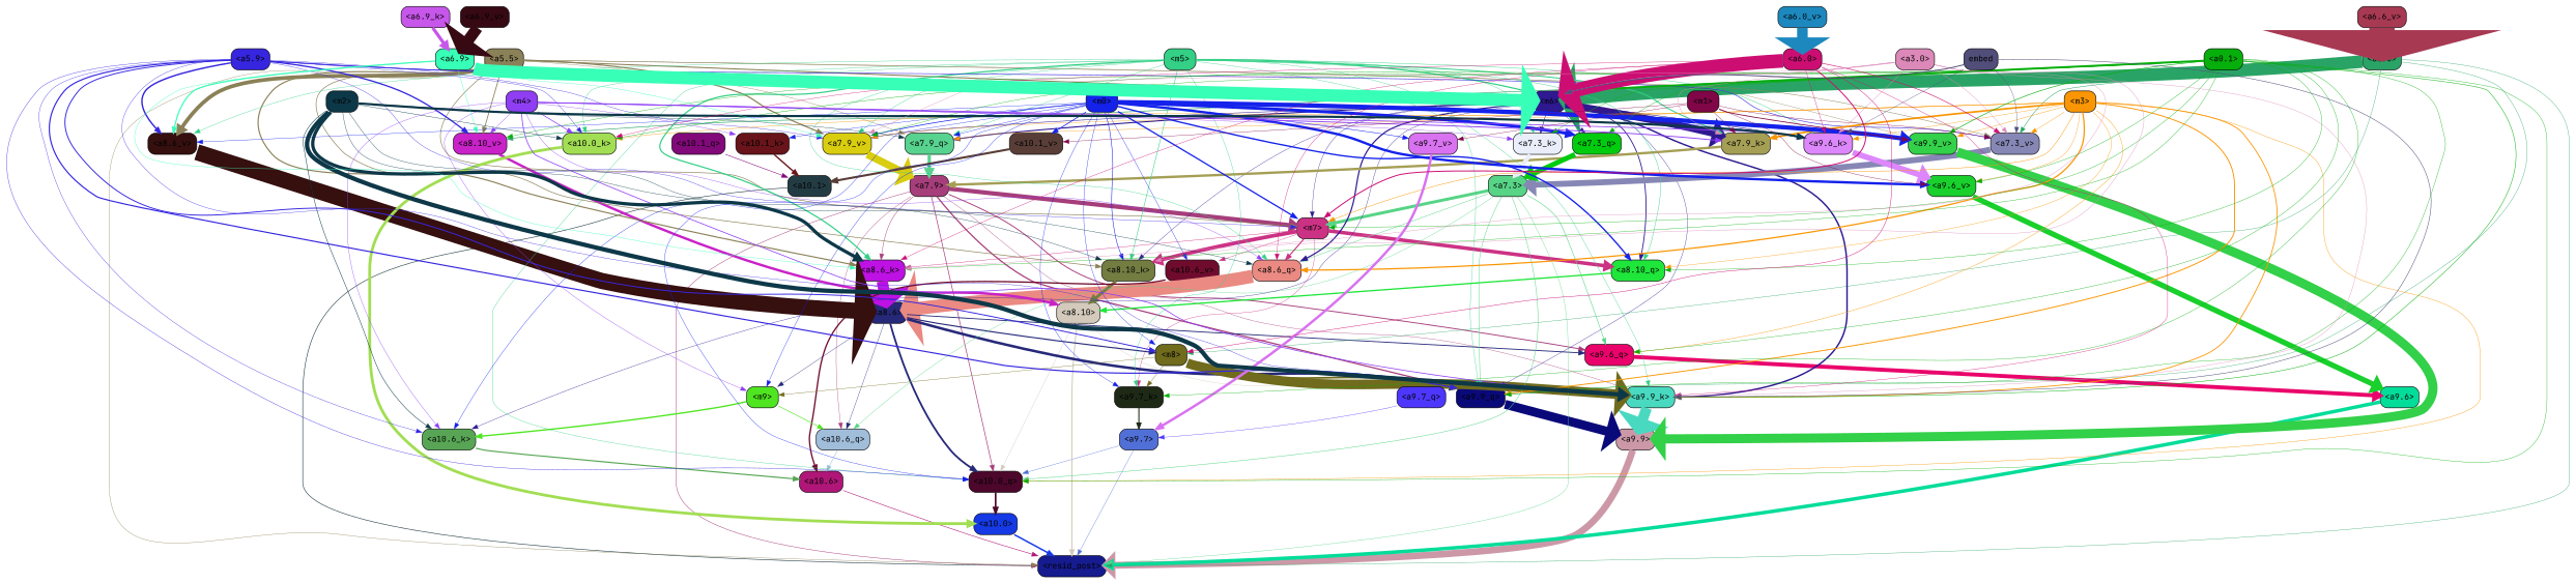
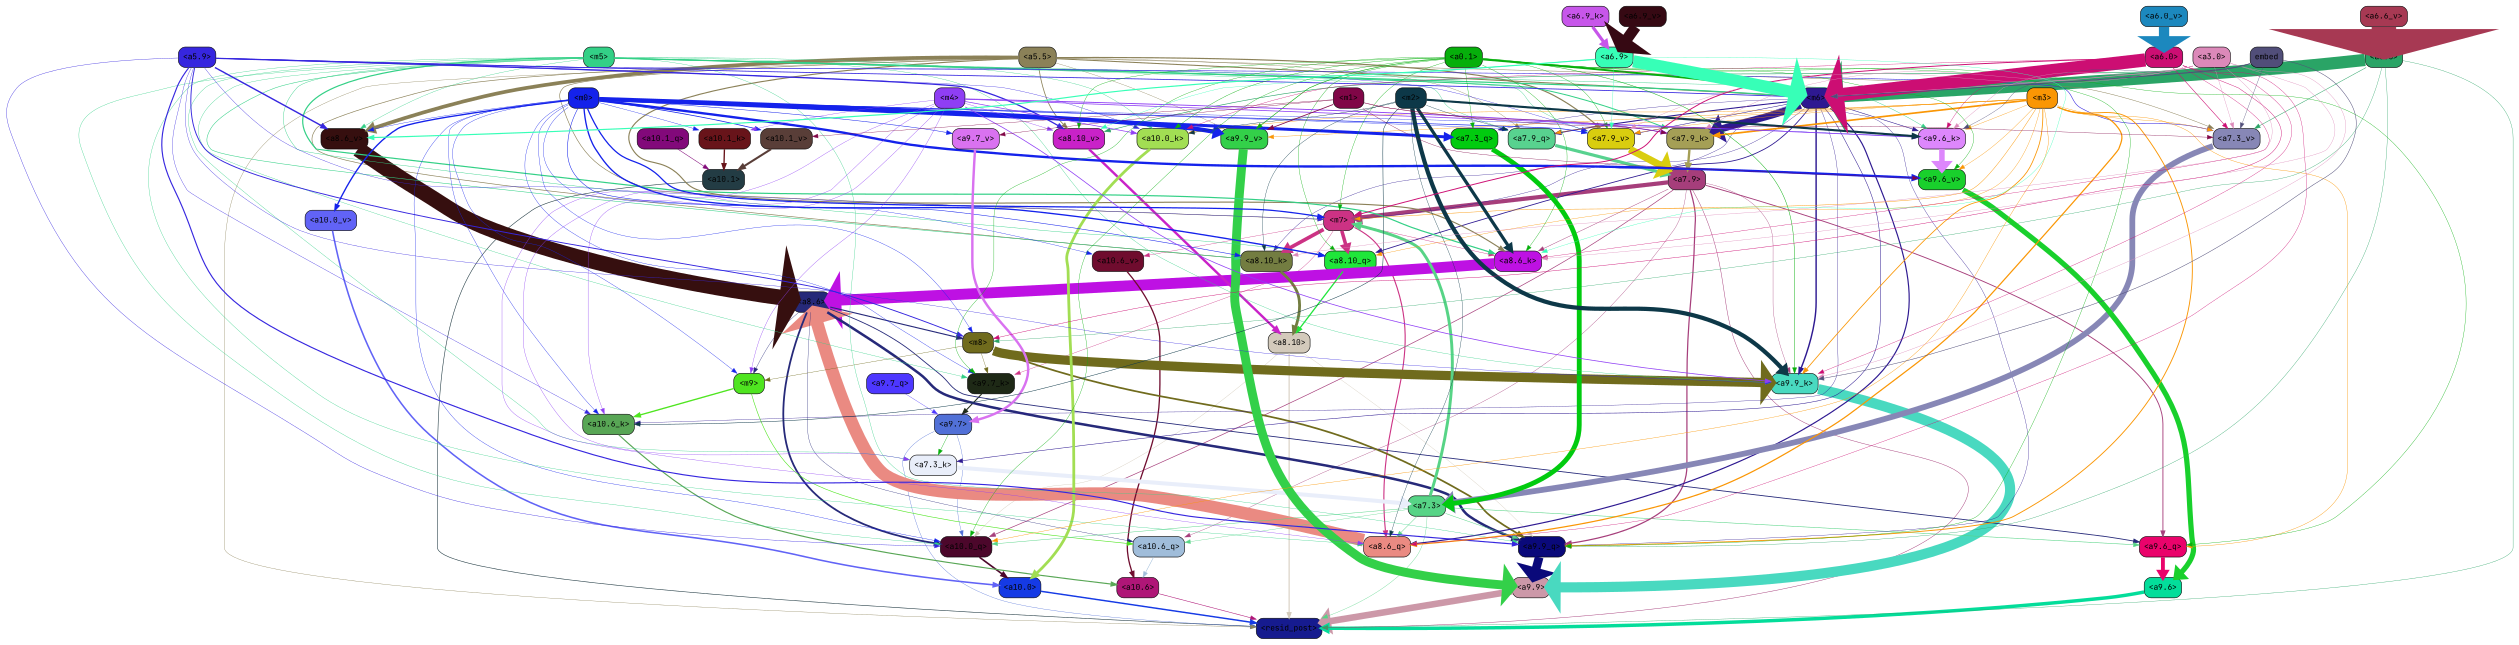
  strict digraph {
    fontname="JetBrains Mono"
    splines=true
    node [color=black fontname="JetBrains Mono" shape=box style="filled, rounded"]
    edge [color="#1422eb" fontname="JetBrains Mono" penwidth=0.6]
    "<a10.6>" [fillcolor="#af1677"]
    "<resid_post>" [fillcolor="#161b8f"]
    "<a10.1>" [fillcolor="#233c44"]
    "<a10.0>" [fillcolor="#153ae5"]
    "<a9.9>" [fillcolor="#cc98a8"]
    "<a9.7>" [fillcolor="#5170d7"]
    "<a10.0_q>" [fillcolor="#4c072b"]
    "<a9.6>" [fillcolor="#03dd9a"]
    "<a8.10>" [fillcolor="#d3cabb"]
    "<a9.9_q>" [fillcolor="#0a097a"]
    "<a7.9>" [fillcolor="#a63e7b"]
    "<a10.6_q>" [fillcolor="#a0bdda"]
    "<m7>" [fillcolor="#cc3284"]
    "<a9.6_q>" [fillcolor="#ea036b"]
    "<a9.9_k>" [fillcolor="#49d9c0"]
    "<a8.6_k>" [fillcolor="#be11e3"]
    "<a8.6_q>" [fillcolor="#ea8a82"]
    "<a8.10_k>" [fillcolor="#737d41"]
    "<a10.6_v>" [fillcolor="#6f0c2e"]
    "<a9.7_k>" [fillcolor="#1e2916"]
    "<a8.10_q>" [fillcolor="#1fe63a"]
    "<a8.6>" [fillcolor="#262979"]
    "<m8>" [fillcolor="#706b1d"]
    "<m9>" [fillcolor="#4fe520"]
    "<a7.3>" [fillcolor="#57d486"]
    "<a6.6>" [fillcolor="#2aa466"]
    "<m6>" [fillcolor="#2e1991"]
    "<a8.10_v>" [fillcolor="#c922c8"]
    "<a7.3_v>" [fillcolor="#8787b6"]
    "<a7.9_q>" [fillcolor="#58d28f"]
    "<a7.9_v>" [fillcolor="#d9cd0f"]
    "<a10.6_k>" [fillcolor="#58a655"]
    "<a9.6_k>" [fillcolor="#dd87fc"]
    "<a7.9_k>" [fillcolor="#a59f56"]
    "<a7.3_k>" [fillcolor="#e9eefa"]
    "<a7.3_q>" [fillcolor="#01cb0f"]
    "<a9.6_v>" [fillcolor="#19d02c"]
    "<a5.5>" [fillcolor="#8b8158"]
    "<a9.9_v>" [fillcolor="#33d049"]
    "<a8.6_v>" [fillcolor="#360f0f"]
    "<a10.1_q>" [fillcolor="#82097a"]
    "<a10.1_k>" [fillcolor="#68141a"]
    "<a10.0_k>" [fillcolor="#a2de53"]
    "<a10.1_v>" [fillcolor="#593e38"]
+   "<a10.0_v>" [fillcolor="#6163f6"]
    "<m5>" [fillcolor="#33d086"]
    "<a5.9>" [fillcolor="#3626df"]
    "<m3>" [fillcolor="#fa9604"]
    "<m0>" [fillcolor="#1422eb"]
    "<a9.7_v>" [fillcolor="#d972f0"]
    "<a0.1>" [fillcolor="#06af0b"]
    "<m4>" [fillcolor="#8f3ef4"]
    "<m2>" [fillcolor="#0d3848"]
    "<a6.0>" [fillcolor="#cc0e73"]
    "<m1>" [fillcolor="#800647"]
    "<a9.7_q>" [fillcolor="#4d37ff"]
    "<a3.0>" [fillcolor="#dc89b9"]
    embed [fillcolor="#514e79"]
    "<a6.9>" [fillcolor="#37ffb7"]
    "<a6.9_k>" [fillcolor="#c756ea"]
    "<a6.9_v>" [fillcolor="#360913"]
    "<a6.6_v>" [fillcolor="#a73953"]
    "<a6.0_v>" [fillcolor="#1c88be"]
    "<a10.6>" -> "<resid_post>" [color="#af1677" penwidth=0.9498605728149414]
    "<a10.1>" -> "<resid_post>" [color="#233c44" penwidth=1.0084514617919922]
    "<a10.0>" -> "<resid_post>" [color="#153ae5" penwidth=2.5814952850341797]
    "<a9.9>" -> "<resid_post>" [color="#cc98a8" penwidth=11.610888481140137]
    "<a9.7>" -> "<resid_post>" [color="#5170d7"]
    "<a9.7>" -> "<a10.0_q>" [color="#5170d7"]
    "<a10.0_q>" -> "<a10.0>" [color="#4c072b" penwidth=2.905670166015625]
    "<a9.6>" -> "<resid_post>" [color="#03dd9a" penwidth=6.121421813964844]
    "<a8.10>" -> "<resid_post>" [color="#d3cabb" penwidth=1.7841739654541016]
    "<a8.10>" -> "<a10.0_q>" [color="#d3cabb" penwidth=0.6612663269042969]
    "<a8.10>" -> "<a9.9_q>" [color="#d3cabb"]
    "<a9.9_q>" -> "<a9.9>" [color="#0a097a" penwidth=15.310546875]
    "<a7.9>" -> "<resid_post>" [color="#a63e7b" penwidth=0.8109169006347656]
    "<a7.9>" -> "<a10.0_q>" [color="#a63e7b" penwidth=1.19378662109375]
    "<a7.9>" -> "<a9.9_q>" [color="#a63e7b" penwidth=2.1764984130859375]
    "<a7.9>" -> "<a10.6_q>" [color="#a63e7b"]
    "<a7.9>" -> "<m7>" [color="#a63e7b" penwidth=7.3899383544921875]
    "<a7.9>" -> "<a9.6_q>" [color="#a63e7b" penwidth=1.6184196472167969]
    "<a7.9>" -> "<a9.9_k>" [color="#a63e7b"]
    "<a7.9>" -> "<a8.6_k>" [color="#a63e7b" penwidth=0.7570610046386719]
    "<a10.6_q>" -> "<a10.6>" [color="#a0bdda" penwidth=0.9244728088378906]
    "<m7>" -> "<a8.6_k>" [color="#cc3284" penwidth=0.6821136474609375]
    "<m7>" -> "<a8.6_q>" [color="#cc3284" penwidth=1.9677276611328125]
    "<m7>" -> "<a8.10_k>" [color="#cc3284" penwidth=6.505390167236328]
    "<m7>" -> "<a10.6_v>" [color="#cc3284"]
    "<m7>" -> "<a9.7_k>" [color="#cc3284"]
    "<m7>" -> "<a8.10_q>" [color="#cc3284" penwidth=6.2237091064453125]
    "<a9.6_q>" -> "<a9.6>" [color="#ea036b" penwidth=6.823722839355469]
    "<a9.9_k>" -> "<a9.9>" [color="#49d9c0" penwidth=17.953022003173828]
    "<a8.6_k>" -> "<a8.6>" [color="#be11e3" penwidth=19.114789962768555]
    "<a8.6_q>" -> "<a8.6>" [color="#ea8a82" penwidth=22.21251106262207]
    "<a8.10_k>" -> "<a8.10>" [color="#737d41" penwidth=5.009056091308594]
    "<a10.6_v>" -> "<a10.6>" [color="#6f0c2e" penwidth=2.290935516357422]
    "<a9.7_k>" -> "<a9.7>" [color="#1e2916" penwidth=1.85101318359375]
    "<a8.10_q>" -> "<a8.10>" [color="#1fe63a" penwidth=2.2933731079101562]
    "<a8.6>" -> "<a10.0_q>" [color="#262979" penwidth=3.1841888427734375]
    "<a8.6>" -> "<a9.9_q>" [color="#262979" penwidth=4.482503890991211]
    "<a8.6>" -> "<a10.6_q>" [color="#262979"]
    "<a8.6>" -> "<a9.6_q>" [color="#262979" penwidth=1.515838623046875]
    "<a8.6>" -> "<m8>" [color="#262979" penwidth=1.972564697265625]
    "<a8.6>" -> "<m9>" [color="#262979"]
    "<m8>" -> "<a9.9_q>" [color="#706b1d" penwidth=3.073810577392578]
    "<m8>" -> "<a9.9_k>" [color="#706b1d" penwidth=16.255420684814453]
    "<m8>" -> "<a9.7_k>" [color="#706b1d"]
    "<m8>" -> "<m9>" [color="#706b1d"]
    "<m9>" -> "<a10.6_q>" [color="#4fe520" penwidth=1.0384025573730469]
    "<m9>" -> "<a10.6_k>" [color="#4fe520" penwidth=2.371124267578125]
    "<a7.3>" -> "<resid_post>" [color="#57d486"]
    "<a7.3>" -> "<a10.0_q>" [color="#57d486" penwidth=0.8208656311035156]
    "<a7.3>" -> "<a9.9_q>" [color="#57d486" penwidth=0.8119163513183594]
    "<a7.3>" -> "<a10.6_q>" [color="#57d486"]
    "<a7.3>" -> "<m7>" [color="#57d486" penwidth=5.189311981201172]
    "<a7.3>" -> "<a9.6_q>" [color="#57d486" penwidth=0.9649925231933594]
    "<a7.3>" -> "<a8.6_q>" [color="#57d486" penwidth=0.7801322937011719]
    "<a6.6>" -> "<resid_post>" [color="#2aa466"]
    "<a6.6>" -> "<a9.9_q>" [color="#2aa466"]
    "<a6.6>" -> "<m8>" [color="#2aa466"]
    "<a6.6>" -> "<m6>" [color="#2aa466" penwidth=21.6163272857666]
    "<a6.6>" -> "<a8.10_v>" [color="#2aa466" penwidth=1.0661506652832031]
    "<a6.6>" -> "<a7.3_v>" [color="#2aa466" penwidth=0.8506813049316406]
    "<m6>" -> "<a9.9_q>" [color="#2e1991"]
    "<m6>" -> "<m7>" [color="#2e1991"]
    "<m6>" -> "<a9.9_k>" [color="#2e1991" penwidth=2.533975601196289]
    "<m6>" -> "<a8.6_q>" [color="#2e1991" penwidth=2.0796165466308594]
    "<m6>" -> "<a8.10_k>" [color="#2e1991"]
    "<m6>" -> "<a8.10_q>" [color="#2e1991" penwidth=1.4854621887207031]
    "<m6>" -> "<a7.9_q>" [color="#2e1991" penwidth=1.9016571044921875]
    "<m6>" -> "<a7.9_v>" [color="#2e1991" penwidth=0.8897933959960938]
    "<m6>" -> "<a10.6_k>" [color="#2e1991"]
    "<m6>" -> "<a9.6_k>" [color="#2e1991" penwidth=0.9471282958984375]
    "<m6>" -> "<a7.9_k>" [color="#2e1991" penwidth=12.277053833007812]
    "<m6>" -> "<a7.3_k>" [color="#2e1991" penwidth=0.8951148986816406]
    "<m6>" -> "<a7.3_q>" [color="#2e1991"]
    "<a8.10_v>" -> "<a8.10>" [color="#c922c8" penwidth=4.248416900634766]
    "<a7.3_v>" -> "<a7.3>" [color="#8787b6" penwidth=10.205863952636719]
    "<a7.9_q>" -> "<a7.9>" [color="#58d28f" penwidth=5.6087493896484375]
    "<a7.9_v>" -> "<a7.9>" [color="#d9cd0f" penwidth=12.677261352539062]
    "<a10.6_k>" -> "<a10.6>" [color="#58a655" penwidth=2.0319366455078125]
    "<a9.6_k>" -> "<a9.6_v>" [color="#dd87fc" penwidth=9.787818908691406]
    "<a7.9_k>" -> "<a7.9>" [color="#a59f56" penwidth=4.179893493652344]
    "<a7.3_k>" -> "<a7.3>" [color="#e9eefa" penwidth=7.138481140136719]
    "<a7.3_q>" -> "<a7.3>" [color="#01cb0f" penwidth=8.568470001220703]
    "<a9.6_v>" -> "<a9.6>" [color="#19d02c" penwidth=9.212547302246094]
    "<a5.5>" -> "<resid_post>" [color="#8b8158"]
    "<a5.5>" -> "<m7>" [color="#8b8158" penwidth=1.0865592956542969]
    "<a5.5>" -> "<a8.6_k>" [color="#8b8158" penwidth=2.00030517578125]
    "<a5.5>" -> "<a8.10_k>" [color="#8b8158" penwidth=1.1390800476074219]
    "<a5.5>" -> "<m6>" [color="#8b8158" penwidth=1.8430671691894531]
    "<a5.5>" -> "<a8.10_v>" [color="#8b8158" penwidth=1.4206085205078125]
    "<a5.5>" -> "<a7.3_v>" [color="#8b8158" penwidth=0.8107681274414062]
    "<a5.5>" -> "<a7.9_q>" [color="#8b8158"]
    "<a5.5>" -> "<a7.9_v>" [color="#8b8158" penwidth=2.0819549560546875]
    "<a5.5>" -> "<a9.9_v>" [color="#8b8158"]
    "<a5.5>" -> "<a8.6_v>" [color="#8b8158" penwidth=6.534294128417969]
    "<a9.9_v>" -> "<a9.9>" [color="#33d049" penwidth=15.728643417358398]
    "<a8.6_v>" -> "<a8.6>" [color="#360f0f" penwidth=27.461654663085938]
    "<a10.1_q>" -> "<a10.1>" [color="#82097a" penwidth=0.9268798828125]
    "<a10.1_k>" -> "<a10.1>" [color="#68141a" penwidth=2.4037628173828125]
    "<a10.0_k>" -> "<a10.0>" [color="#a2de53" penwidth=4.9319305419921875]
    "<a10.1_v>" -> "<a10.1>" [color="#593e38" penwidth=3.6398468017578125]
+   "<a10.0_v>" -> "<a10.0>" [color="#6163f6" penwidth=2.7666168212890625]
    "<m5>" -> "<a10.0_q>" [color="#33d086"]
    "<m5>" -> "<a9.9_q>" [color="#33d086"]
    "<m5>" -> "<a9.9_k>" [color="#33d086"]
    "<m5>" -> "<a8.6_k>" [color="#33d086" penwidth=2.1219520568847656]
    "<m5>" -> "<a8.6_q>" [color="#33d086"]
    "<m5>" -> "<a8.10_k>" [color="#33d086" penwidth=0.9238471984863281]
    "<m5>" -> "<a9.7_k>" [color="#33d086"]
    "<m5>" -> "<a8.10_q>" [color="#33d086" penwidth=0.7198371887207031]
    "<m5>" -> "<m6>" [color="#33d086" penwidth=2.143606185913086]
    "<m5>" -> "<a7.9_q>" [color="#33d086"]
    "<m5>" -> "<a7.9_v>" [color="#33d086"]
    "<m5>" -> "<a9.6_k>" [color="#33d086" penwidth=0.7197036743164062]
    "<m5>" -> "<a7.9_k>" [color="#33d086" penwidth=1.7779998779296875]
    "<m5>" -> "<a7.3_k>" [color="#33d086"]
    "<m5>" -> "<a8.6_v>" [color="#33d086"]
    "<m5>" -> "<a10.0_k>" [color="#33d086"]
    "<a5.9>" -> "<a10.0_q>" [color="#3626df" penwidth=0.6463394165039062]
    "<a5.9>" -> "<a9.9_q>" [color="#3626df" penwidth=2.019031524658203]
    "<a5.9>" -> "<m7>" [color="#3626df"]
    "<a5.9>" -> "<a9.9_k>" [color="#3626df"]
    "<a5.9>" -> "<m8>" [color="#3626df" penwidth=1.6550712585449219]
    "<a5.9>" -> "<m6>" [color="#3626df" penwidth=1.4513568878173828]
    "<a5.9>" -> "<a8.10_v>" [color="#3626df" penwidth=2.2765426635742188]
    "<a5.9>" -> "<a7.3_v>" [color="#3626df" penwidth=0.9861984252929688]
    "<a5.9>" -> "<a7.9_v>" [color="#3626df"]
    "<a5.9>" -> "<a10.6_k>" [color="#3626df"]
    "<a5.9>" -> "<a8.6_v>" [color="#3626df" penwidth=2.4934005737304688]
    "<a5.9>" -> "<a10.0_k>" [color="#3626df"]
    "<m3>" -> "<a10.0_q>" [color="#fa9604" penwidth=0.6597442626953125]
    "<m3>" -> "<a9.9_q>" [color="#fa9604" penwidth=1.6276321411132812]
    "<m3>" -> "<m7>" [color="#fa9604" penwidth=0.7659339904785156]
    "<m3>" -> "<a9.6_q>" [color="#fa9604" penwidth=0.6724472045898438]
    "<m3>" -> "<a9.9_k>" [color="#fa9604" penwidth=1.4574642181396484]
    "<m3>" -> "<a8.6_q>" [color="#fa9604" penwidth=2.1676406860351562]
    "<m3>" -> "<a8.10_q>" [color="#fa9604"]
    "<m3>" -> "<a7.3_v>" [color="#fa9604"]
    "<m3>" -> "<a7.9_q>" [color="#fa9604"]
    "<m3>" -> "<a7.9_v>" [color="#fa9604"]
    "<m3>" -> "<a9.6_k>" [color="#fa9604"]
    "<m3>" -> "<a7.9_k>" [color="#fa9604" penwidth=2.978912353515625]
    "<m3>" -> "<a9.6_v>" [color="#fa9604"]
    "<m3>" -> "<a9.9_v>" [color="#fa9604" penwidth=0.6589469909667969]
    "<m3>" -> "<a10.0_k>" [color="#fa9604" penwidth=0.6506614685058594]
    "<m0>" -> "<a10.0_q>"
    "<m0>" -> "<m7>" [penwidth=2.224945068359375]
    "<m0>" -> "<a8.10_k>" [penwidth=0.9220962524414062]
    "<m0>" -> "<a10.6_v>"
    "<m0>" -> "<a9.7_k>"
    "<m0>" -> "<a8.10_q>" [penwidth=2.3761940002441406]
    "<m0>" -> "<m8>"
    "<m0>" -> "<m9>"
    "<m0>" -> "<a7.9_q>"
    "<m0>" -> "<a7.9_v>" [penwidth=1.2114486694335938]
    "<m0>" -> "<a10.6_k>"
    "<m0>" -> "<a9.6_k>"
    "<m0>" -> "<a7.3_q>" [penwidth=5.264301300048828]
    "<m0>" -> "<a9.6_v>" [penwidth=4.1688385009765625]
    "<m0>" -> "<a9.9_v>" [penwidth=7.537467956542969]
    "<m0>" -> "<a8.6_v>"
    "<m0>" -> "<a10.1_k>"
    "<m0>" -> "<a10.1_v>" [penwidth=1.3360328674316406]
+   "<m0>" -> "<a10.0_v>" [penwidth=2.4083595275878906]
    "<m0>" -> "<a9.7_v>" [penwidth=0.8575286865234375]
    "<a9.7_v>" -> "<a9.7>" [color="#d972f0" penwidth=4.305488586425781]
    "<a0.1>" -> "<a10.0_q>" [color="#06af0b"]
    "<a0.1>" -> "<a9.9_q>" [color="#06af0b"]
    "<a0.1>" -> "<m7>" [color="#06af0b"]
    "<a0.1>" -> "<a9.6_q>" [color="#06af0b"]
    "<a0.1>" -> "<a9.9_k>" [color="#06af0b" penwidth=0.81341552734375]
    "<a0.1>" -> "<a8.6_k>" [color="#06af0b"]
    "<a0.1>" -> "<a9.7_k>" [color="#06af0b"]
    "<a0.1>" -> "<a8.10_q>" [color="#06af0b"]
    "<a0.1>" -> "<m6>" [color="#06af0b" penwidth=3.4290084838867188]
    "<a0.1>" -> "<a8.10_v>" [color="#06af0b"]
    "<a0.1>" -> "<a7.9_v>" [color="#06af0b"]
-   "<a0.1>" -> "<a7.3_k>" [color="#06af0b"]
+   "<a9.7>" -> "<a7.3_k>" [color="#06af0b"]
    "<a0.1>" -> "<a7.3_q>" [color="#06af0b"]
    "<a0.1>" -> "<a9.6_v>" [color="#06af0b"]
    "<a0.1>" -> "<a9.9_v>" [color="#06af0b" penwidth=1.062591552734375]
    "<a0.1>" -> "<a10.0_k>" [color="#06af0b" penwidth=0.6768684387207031]
    "<m4>" -> "<a9.9_k>" [color="#8f3ef4" penwidth=1.3186264038085938]
    "<m4>" -> "<a8.6_q>" [color="#8f3ef4"]
    "<m4>" -> "<m9>" [color="#8f3ef4"]
    "<m4>" -> "<a8.10_v>" [color="#8f3ef4"]
    "<m4>" -> "<a10.6_k>" [color="#8f3ef4"]
    "<m4>" -> "<a9.6_k>" [color="#8f3ef4" penwidth=1.3722038269042969]
    "<m4>" -> "<a7.9_k>" [color="#8f3ef4" penwidth=1.5913276672363281]
    "<m4>" -> "<a7.3_k>" [color="#8f3ef4"]
    "<m4>" -> "<a10.1_k>" [color="#8f3ef4"]
    "<m4>" -> "<a10.0_k>" [color="#8f3ef4" penwidth=1.230804443359375]
    "<m2>" -> "<a9.9_k>" [color="#0d3848" penwidth=7.476325988769531]
    "<m2>" -> "<a8.6_k>" [color="#0d3848" penwidth=5.699577331542969]
    "<m2>" -> "<a8.6_q>" [color="#0d3848"]
    "<m2>" -> "<a8.10_k>" [color="#0d3848"]
    "<m2>" -> "<a7.9_q>" [color="#0d3848"]
    "<m2>" -> "<a10.6_k>" [color="#0d3848" penwidth=0.8380241394042969]
    "<m2>" -> "<a9.6_k>" [color="#0d3848" penwidth=3.761505126953125]
    "<m2>" -> "<a10.0_k>" [color="#0d3848" penwidth=0.6622200012207031]
    "<a6.0>" -> "<m7>" [color="#cc0e73" penwidth=1.694061279296875]
    "<a6.0>" -> "<a9.9_k>" [color="#cc0e73"]
    "<a6.0>" -> "<a8.6_k>" [color="#cc0e73"]
    "<a6.0>" -> "<a8.6_q>" [color="#cc0e73"]
    "<a6.0>" -> "<m8>" [color="#cc0e73" penwidth=0.7418403625488281]
    "<a6.0>" -> "<m6>" [color="#cc0e73" penwidth=23.31447410583496]
    "<a6.0>" -> "<a7.3_v>" [color="#cc0e73" penwidth=0.9905738830566406]
    "<a6.0>" -> "<a9.6_k>" [color="#cc0e73"]
    "<a6.0>" -> "<a10.0_k>" [color="#cc0e73"]
    "<m1>" -> "<a7.3_v>" [color="#800647"]
    "<m1>" -> "<a7.9_k>" [color="#800647"]
    "<m1>" -> "<a9.6_v>" [color="#800647"]
    "<m1>" -> "<a9.9_v>" [color="#800647" penwidth=1.4082679748535156]
    "<m1>" -> "<a10.1_v>" [color="#800647"]
    "<m1>" -> "<a9.7_v>" [color="#800647"]
    "<a9.7_q>" -> "<a9.7>" [color="#4d37ff"]
    "<a3.0>" -> "<a9.9_k>" [color="#dc89b9"]
    "<a3.0>" -> "<a8.6_k>" [color="#dc89b9"]
    "<a3.0>" -> "<a8.10_k>" [color="#dc89b9"]
    "<a3.0>" -> "<m6>" [color="#dc89b9" penwidth=1.0663299560546875]
    "<a3.0>" -> "<a7.3_v>" [color="#dc89b9"]
    "<a3.0>" -> "<a7.9_v>" [color="#dc89b9"]
    "<a3.0>" -> "<a9.6_k>" [color="#dc89b9"]
    "<a3.0>" -> "<a7.9_k>" [color="#dc89b9"]
    embed -> "<a9.9_k>" [color="#514e79" penwidth=0.8602714538574219]
    embed -> "<m6>" [color="#514e79" penwidth=1.6749610900878906]
    embed -> "<a7.3_v>" [color="#514e79"]
    embed -> "<a9.6_k>" [color="#514e79"]
    "<a6.9>" -> "<a8.6_k>" [color="#37ffb7"]
    "<a6.9>" -> "<m6>" [color="#37ffb7" penwidth=21.47117805480957]
    "<a6.9>" -> "<a8.10_v>" [color="#37ffb7"]
    "<a6.9>" -> "<a7.9_v>" [color="#37ffb7"]
    "<a6.9>" -> "<a8.6_v>" [color="#37ffb7" penwidth=2.0546798706054688]
    "<a6.9_k>" -> "<a6.9>" [color="#c756ea" penwidth=5.597904205322266]
    "<a6.9_v>" -> "<a6.9>" [color="#360913" penwidth=19.20796775817871]
    "<a6.6_v>" -> "<a6.6>" [color="#a73953" penwidth=43.14964985847473]
    "<a6.0_v>" -> "<a6.0>" [color="#1c88be" penwidth=18.152097702026367]
  }
